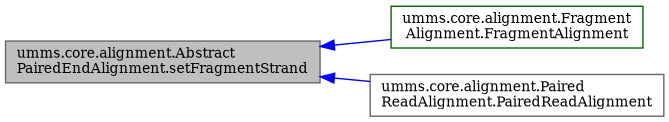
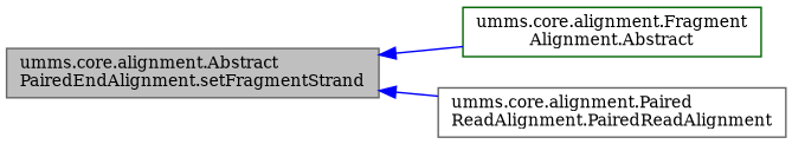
  digraph {
    rankdir=LR
    fontname="DejaVu Serif"
    node [color=gray40 fillcolor=white fontname="DejaVu Serif" fontsize=10 shape=record style=filled]
    edge [color=blue dir=back fontname="DejaVu Serif" fontsize=10 labelfontname=Helvetica labelfontsize=10 style=solid]
    n1 [fillcolor=grey75 fontcolor=black height=0.2 label="umms.core.alignment.Abstract\lPairedEndAlignment.setFragmentStrand" width=0.4]
-   n2 [color=darkgreen height=0.2 label="umms.core.alignment.Fragment\lAlignment.FragmentAlignment" width=0.4]
+   n2 [color=darkgreen height=0.2 label="umms.core.alignment.Fragment\lAlignment.Abstract" width=0.4]
    n3 [height=0.2 label="umms.core.alignment.Paired\lReadAlignment.PairedReadAlignment" width=0.4]
    n1 -> n2
    n1 -> n3
  }
